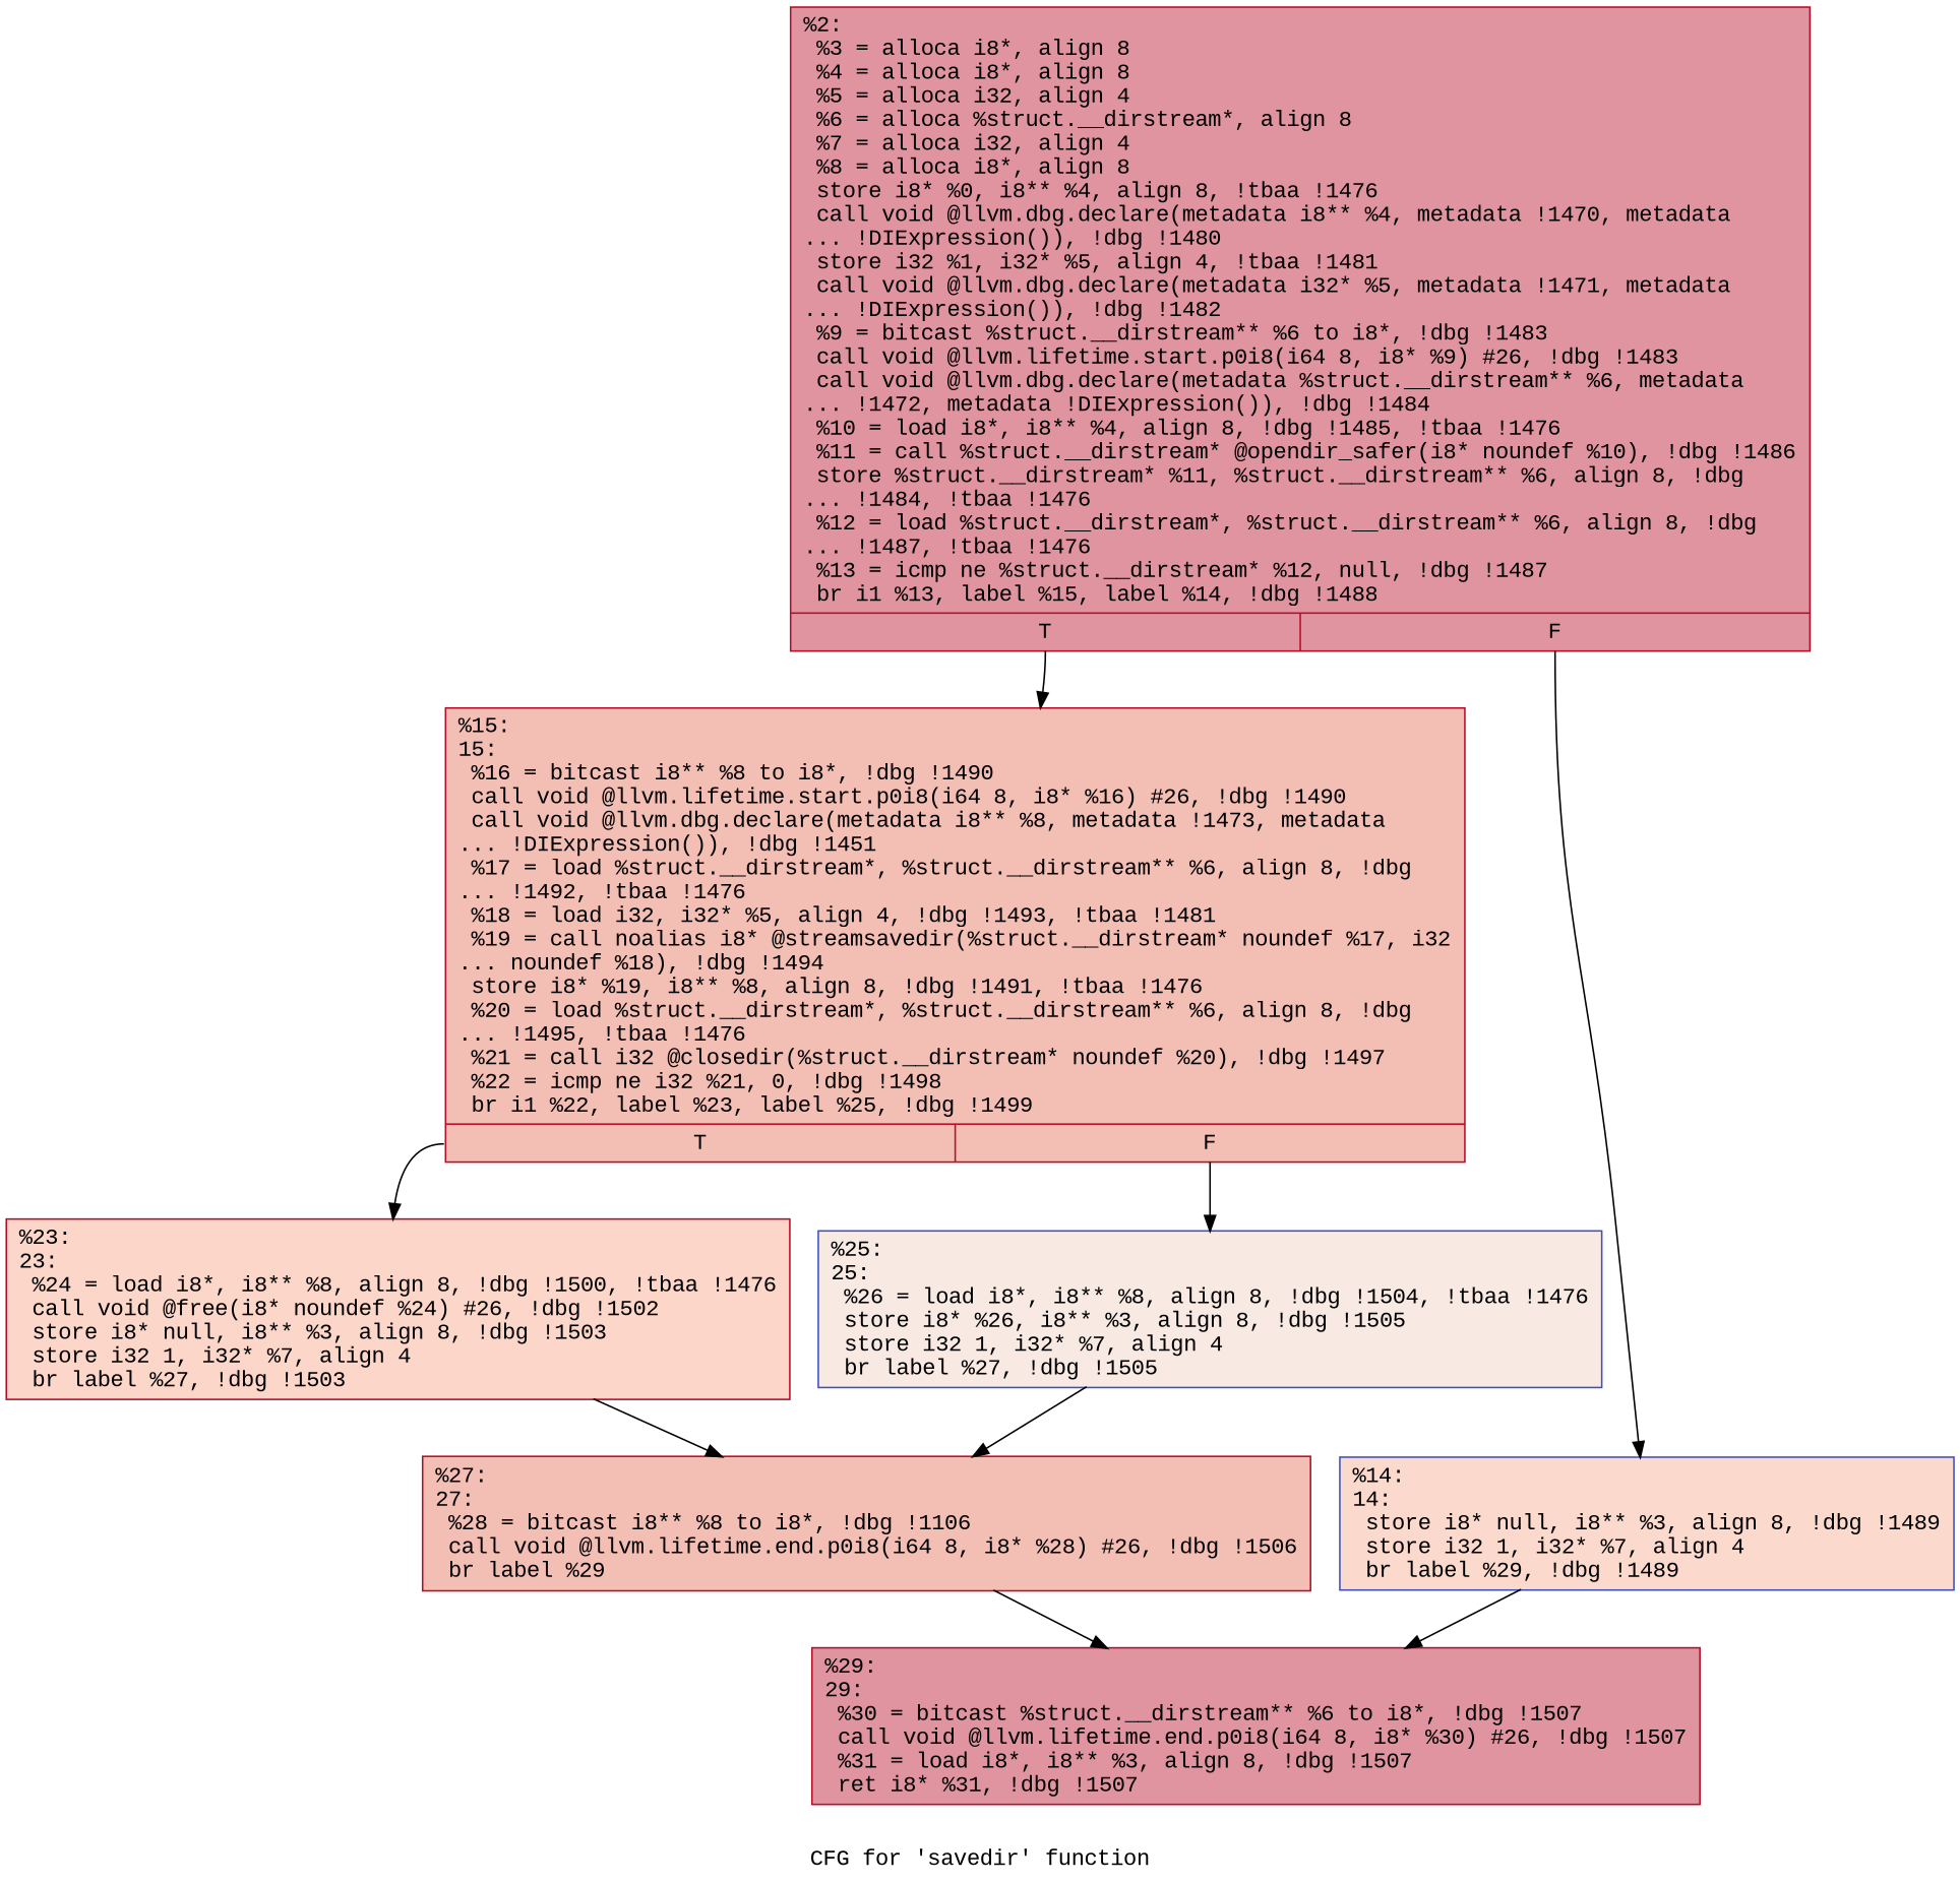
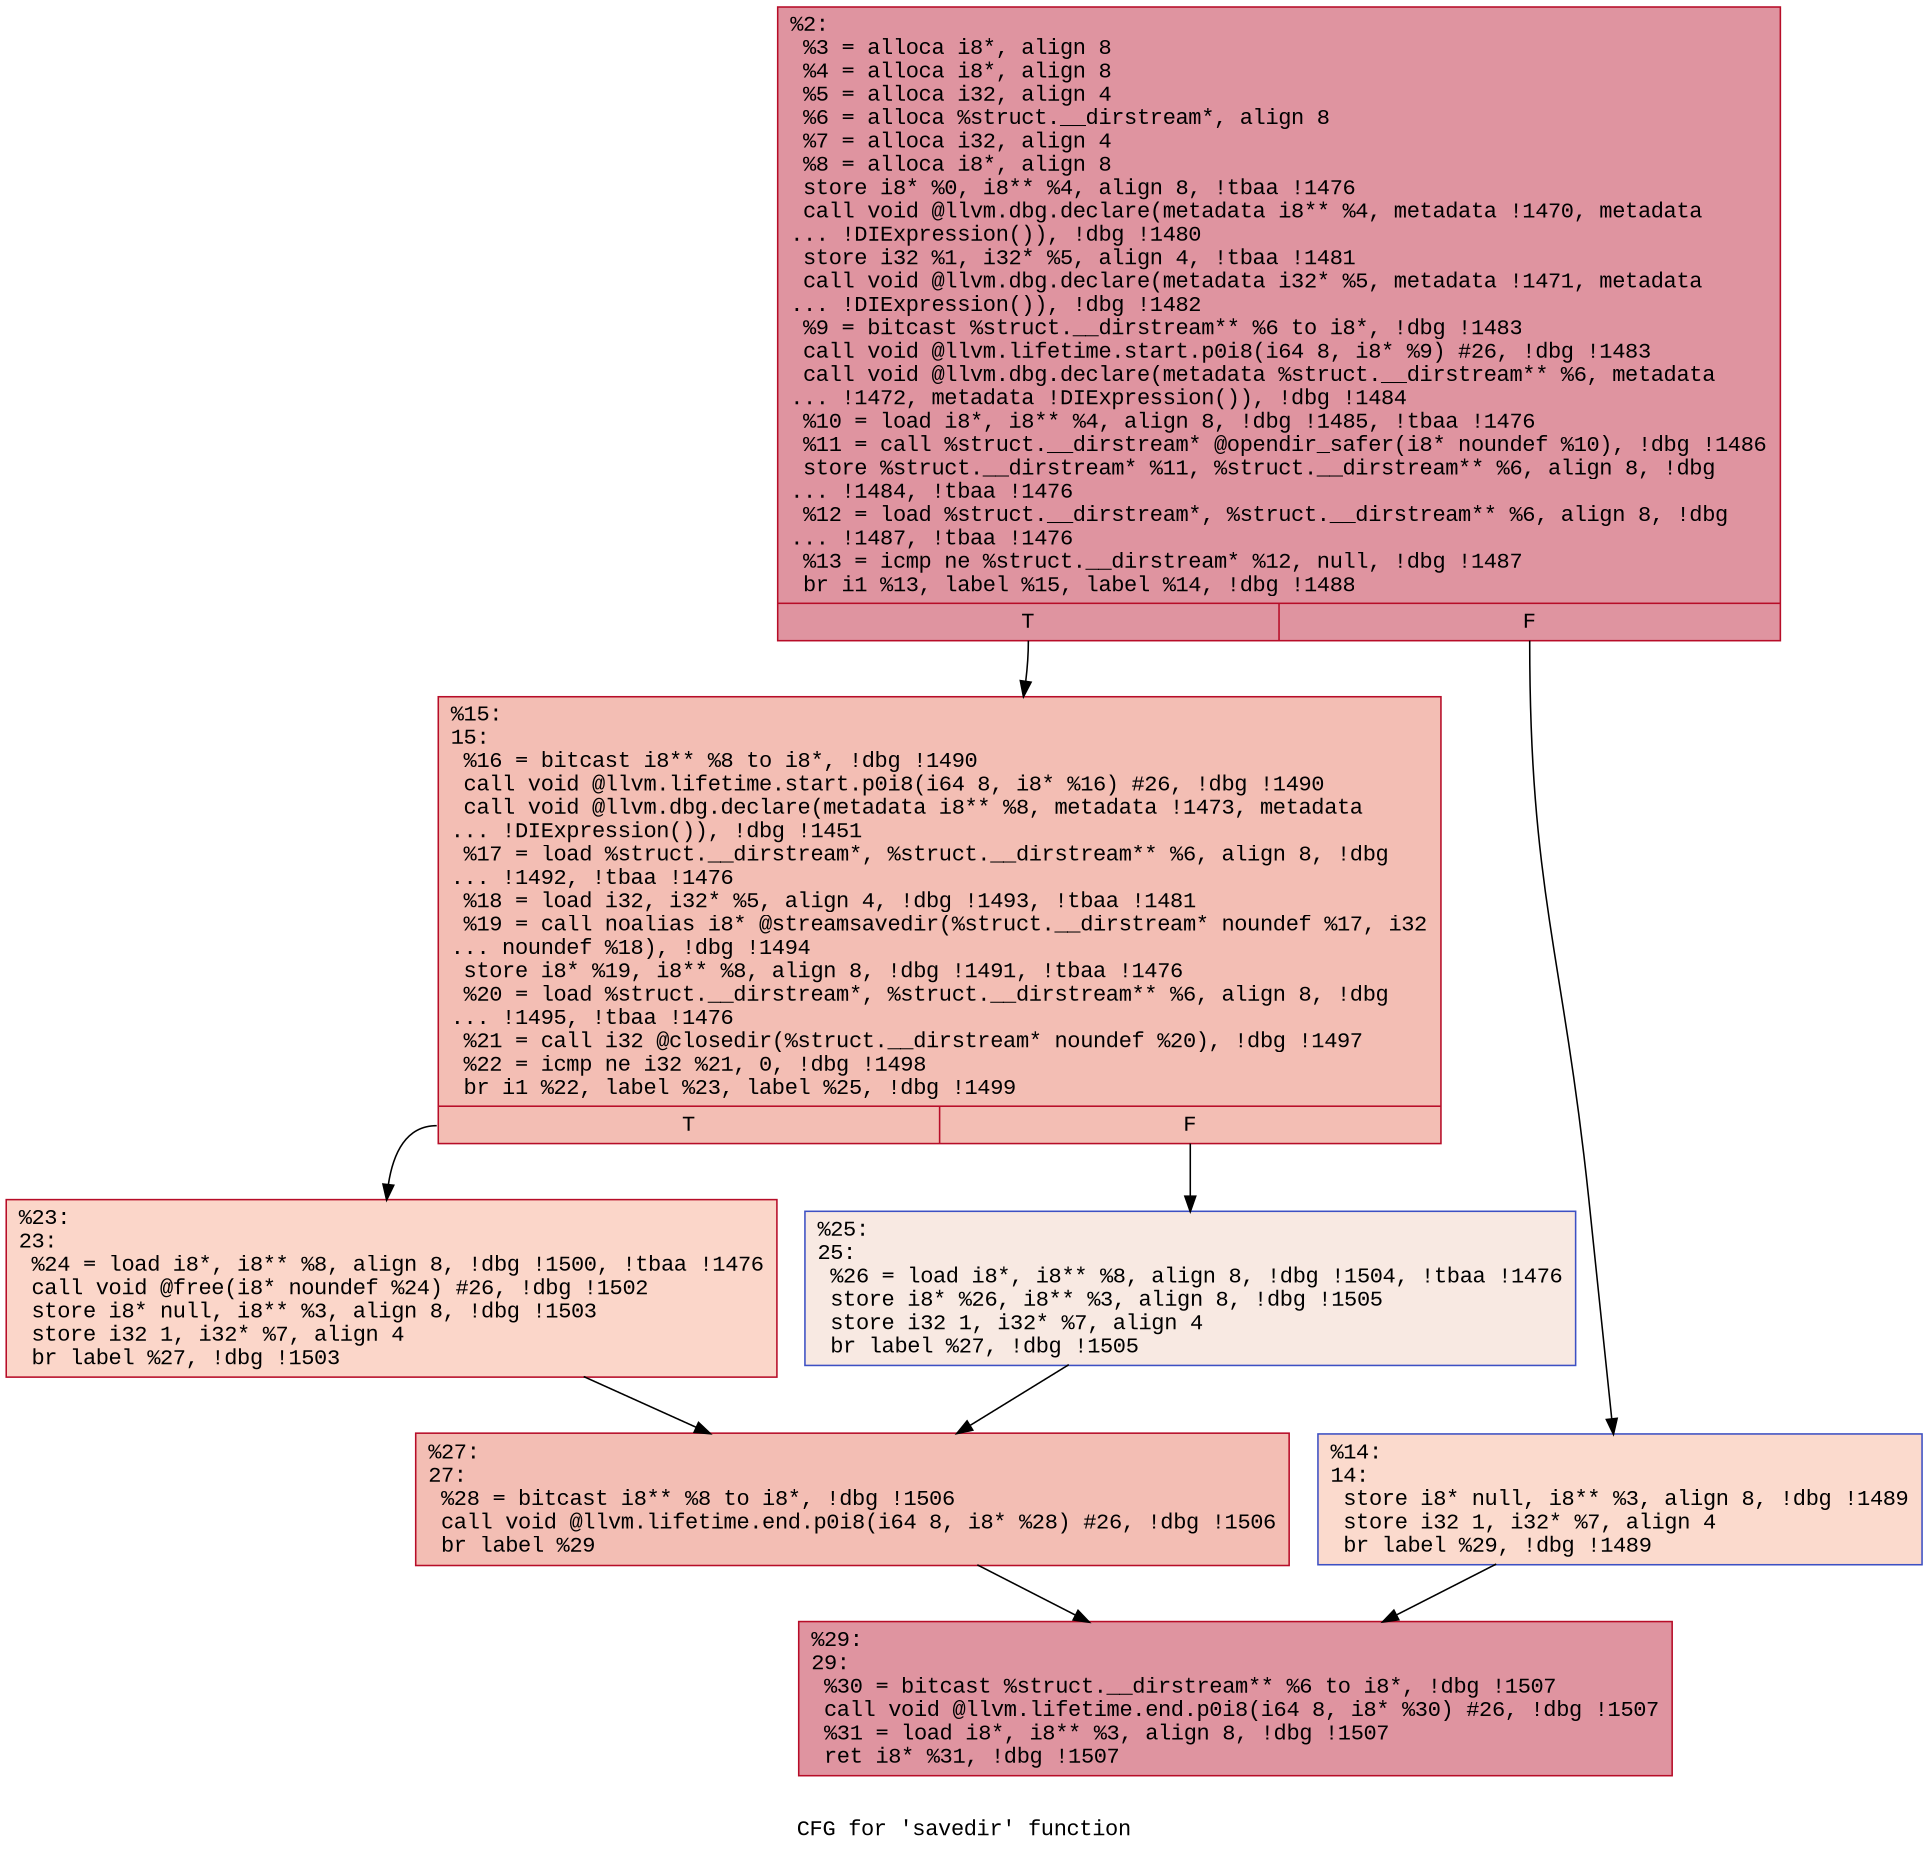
  digraph {
    fontname="Liberation Mono"
    label="CFG for 'savedir' function"
    node [color="#b70d28ff" fillcolor="#b70d2870" fontname="Liberation Mono" shape=record style=filled]
    edge [fontname="Liberation Mono"]
    n1 [label="{%2:\l  %3 = alloca i8*, align 8\l  %4 = alloca i8*, align 8\l  %5 = alloca i32, align 4\l  %6 = alloca %struct.__dirstream*, align 8\l  %7 = alloca i32, align 4\l  %8 = alloca i8*, align 8\l  store i8* %0, i8** %4, align 8, !tbaa !1476\l  call void @llvm.dbg.declare(metadata i8** %4, metadata !1470, metadata\l... !DIExpression()), !dbg !1480\l  store i32 %1, i32* %5, align 4, !tbaa !1481\l  call void @llvm.dbg.declare(metadata i32* %5, metadata !1471, metadata\l... !DIExpression()), !dbg !1482\l  %9 = bitcast %struct.__dirstream** %6 to i8*, !dbg !1483\l  call void @llvm.lifetime.start.p0i8(i64 8, i8* %9) #26, !dbg !1483\l  call void @llvm.dbg.declare(metadata %struct.__dirstream** %6, metadata\l... !1472, metadata !DIExpression()), !dbg !1484\l  %10 = load i8*, i8** %4, align 8, !dbg !1485, !tbaa !1476\l  %11 = call %struct.__dirstream* @opendir_safer(i8* noundef %10), !dbg !1486\l  store %struct.__dirstream* %11, %struct.__dirstream** %6, align 8, !dbg\l... !1484, !tbaa !1476\l  %12 = load %struct.__dirstream*, %struct.__dirstream** %6, align 8, !dbg\l... !1487, !tbaa !1476\l  %13 = icmp ne %struct.__dirstream* %12, null, !dbg !1487\l  br i1 %13, label %15, label %14, !dbg !1488\l|{<s0>T|<s1>F}}"]
    n2 [fillcolor="#e36c5570" label="{%15:\l15:                                               \l  %16 = bitcast i8** %8 to i8*, !dbg !1490\l  call void @llvm.lifetime.start.p0i8(i64 8, i8* %16) #26, !dbg !1490\l  call void @llvm.dbg.declare(metadata i8** %8, metadata !1473, metadata\l... !DIExpression()), !dbg !1451\l  %17 = load %struct.__dirstream*, %struct.__dirstream** %6, align 8, !dbg\l... !1492, !tbaa !1476\l  %18 = load i32, i32* %5, align 4, !dbg !1493, !tbaa !1481\l  %19 = call noalias i8* @streamsavedir(%struct.__dirstream* noundef %17, i32\l... noundef %18), !dbg !1494\l  store i8* %19, i8** %8, align 8, !dbg !1491, !tbaa !1476\l  %20 = load %struct.__dirstream*, %struct.__dirstream** %6, align 8, !dbg\l... !1495, !tbaa !1476\l  %21 = call i32 @closedir(%struct.__dirstream* noundef %20), !dbg !1497\l  %22 = icmp ne i32 %21, 0, !dbg !1498\l  br i1 %22, label %23, label %25, !dbg !1499\l|{<s0>T|<s1>F}}"]
    n3 [color="#3d50c3ff" fillcolor="#f7ac8e70" label="{%14:\l14:                                               \l  store i8* null, i8** %3, align 8, !dbg !1489\l  store i32 1, i32* %7, align 4\l  br label %29, !dbg !1489\l}"]
    n4 [fillcolor="#f6a38570" label="{%23:\l23:                                               \l  %24 = load i8*, i8** %8, align 8, !dbg !1500, !tbaa !1476\l  call void @free(i8* noundef %24) #26, !dbg !1502\l  store i8* null, i8** %3, align 8, !dbg !1503\l  store i32 1, i32* %7, align 4\l  br label %27, !dbg !1503\l}"]
    n5 [color="#3d50c3ff" fillcolor="#efcebd70" label="{%25:\l25:                                               \l  %26 = load i8*, i8** %8, align 8, !dbg !1504, !tbaa !1476\l  store i8* %26, i8** %3, align 8, !dbg !1505\l  store i32 1, i32* %7, align 4\l  br label %27, !dbg !1505\l}"]
    n6 [label="{%29:\l29:                                               \l  %30 = bitcast %struct.__dirstream** %6 to i8*, !dbg !1507\l  call void @llvm.lifetime.end.p0i8(i64 8, i8* %30) #26, !dbg !1507\l  %31 = load i8*, i8** %3, align 8, !dbg !1507\l  ret i8* %31, !dbg !1507\l}"]
-   n7 [fillcolor="#e36c5570" label="{%27:\l27:                                               \l  %28 = bitcast i8** %8 to i8*, !dbg !1106\l  call void @llvm.lifetime.end.p0i8(i64 8, i8* %28) #26, !dbg !1506\l  br label %29\l}"]
+   n7 [fillcolor="#e36c5570" label="{%27:\l27:                                               \l  %28 = bitcast i8** %8 to i8*, !dbg !1506\l  call void @llvm.lifetime.end.p0i8(i64 8, i8* %28) #26, !dbg !1506\l  br label %29\l}"]
    n1 -> n2 [tailport=s0]
    n1 -> n3 [tailport=s1]
    n2 -> n4 [tailport=s0]
    n2 -> n5 [tailport=s1]
    n3 -> n6
    n4 -> n7
    n5 -> n7
    n7 -> n6
  }
